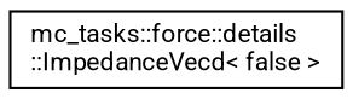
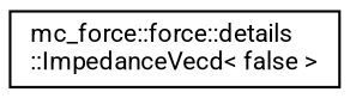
  digraph {
    rankdir=LR
    fontname=Roboto
-   n1 [color=black fillcolor=white fontname=Roboto fontsize=10 height=0.2 label="mc_tasks::force::details\l::ImpedanceVecd\< false \>" shape=record style=filled width=0.4]
+   n1 [color=black fillcolor=white fontname=Roboto fontsize=10 height=0.2 label="mc_force::force::details\l::ImpedanceVecd\< false \>" shape=record style=filled width=0.4]
  }
